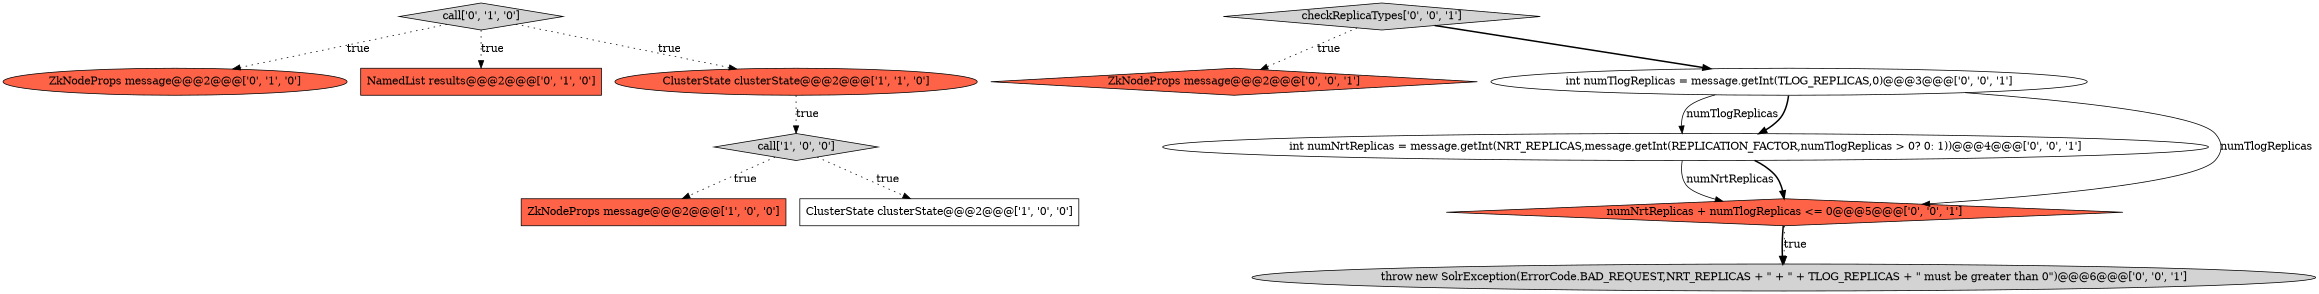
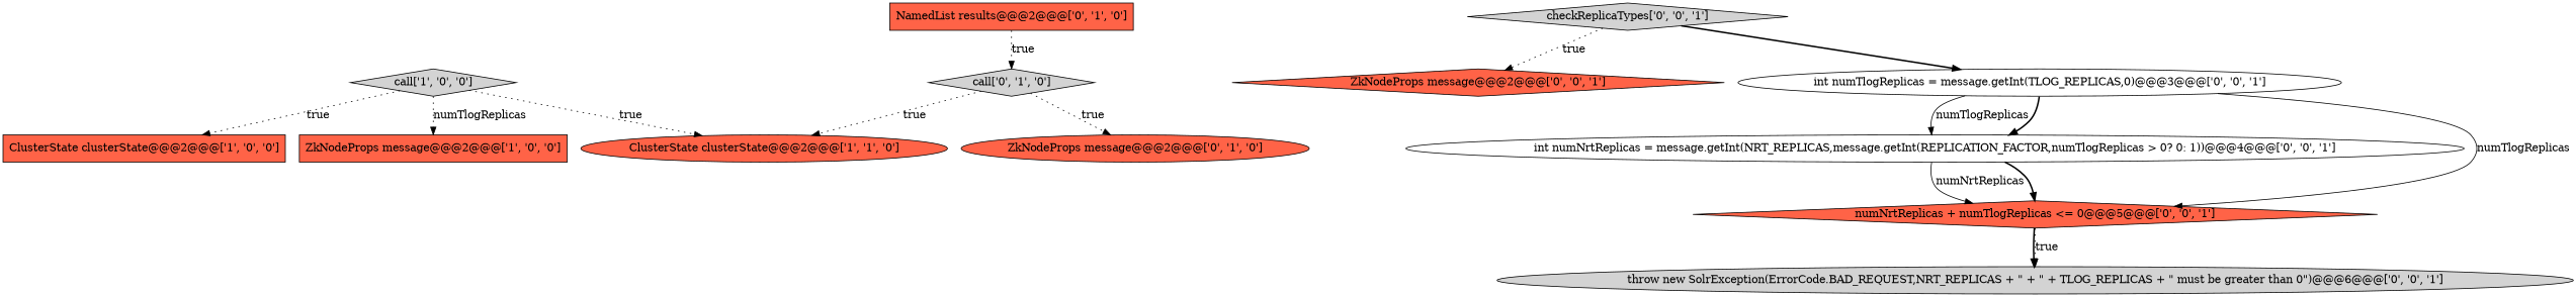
  digraph {
    node [fillcolor=tomato shape=ellipse style=filled]
    edge [style=dotted]
    n1 [label="ZkNodeProps message@@@2@@@['1', '0', '0']" shape=box]
    n2 [label="ZkNodeProps message@@@2@@@['0', '1', '0']"]
    n3 [label="NamedList results@@@2@@@['0', '1', '0']" shape=box]
    n4 [label="ClusterState clusterState@@@2@@@['1', '1', '0']"]
    n5 [fillcolor=lightgray label="checkReplicaTypes['0', '0', '1']" shape=diamond]
    n6 [label="ZkNodeProps message@@@2@@@['0', '0', '1']" shape=diamond]
    n7 [fillcolor=white label="int numTlogReplicas = message.getInt(TLOG_REPLICAS,0)@@@3@@@['0', '0', '1']"]
    n8 [fillcolor=white label="int numNrtReplicas = message.getInt(NRT_REPLICAS,message.getInt(REPLICATION_FACTOR,numTlogReplicas > 0? 0: 1))@@@4@@@['0', '0', '1']"]
    n9 [label="numNrtReplicas + numTlogReplicas <= 0@@@5@@@['0', '0', '1']" shape=diamond]
-   n10 [fillcolor=white label="ClusterState clusterState@@@2@@@['1', '0', '0']" shape=box]
+   n10 [label="ClusterState clusterState@@@2@@@['1', '0', '0']" shape=box]
    n11 [fillcolor=lightgray label="call['1', '0', '0']" shape=diamond]
    n12 [fillcolor=lightgray label="call['0', '1', '0']" shape=diamond]
    n13 [fillcolor=lightgray label="throw new SolrException(ErrorCode.BAD_REQUEST,NRT_REPLICAS + \" + \" + TLOG_REPLICAS + \" must be greater than 0\")@@@6@@@['0', '0', '1']"]
    n5 -> n6 [label=true]
    n5 -> n7 [style=bold]
    n7 -> n8 [label=numTlogReplicas style=solid]
    n7 -> n8 [style=bold]
    n7 -> n9 [label=numTlogReplicas style=solid]
    n8 -> n9 [label=numNrtReplicas style=solid]
    n8 -> n9 [style=bold]
    n9 -> n13 [style=bold]
    n9 -> n13 [label=true]
-   n11 -> n1 [label=true]
-   n4 -> n11 [label=true]
+   n11 -> n1 [label=numTlogReplicas]
+   n11 -> n4 [label=true]
    n11 -> n10 [label=true]
    n12 -> n2 [label=true]
-   n12 -> n3 [label=true]
+   n3 -> n12 [label=true]
    n12 -> n4 [label=true]
  }
